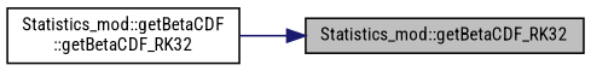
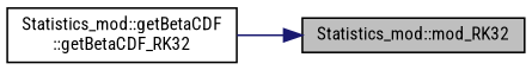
  digraph {
    rankdir=RL
    fontname="Roboto Condensed"
    node [color=black fontname="Roboto Condensed" fontsize=10 shape=record style=filled]
-   n1 [fillcolor=grey75 fontcolor=black height=0.2 label="Statistics_mod::getBetaCDF_RK32" width=0.4]
+   n1 [fillcolor=grey75 fontcolor=black height=0.2 label="Statistics_mod::mod_RK32" width=0.4]
    n2 [fillcolor=white height=0.2 label="Statistics_mod::getBetaCDF\l::getBetaCDF_RK32" width=0.4]
    n1 -> n2 [color=midnightblue dir=back fontname="Roboto Condensed" fontsize=10 labelfontname=Helvetica labelfontsize=10 style=solid]
  }
